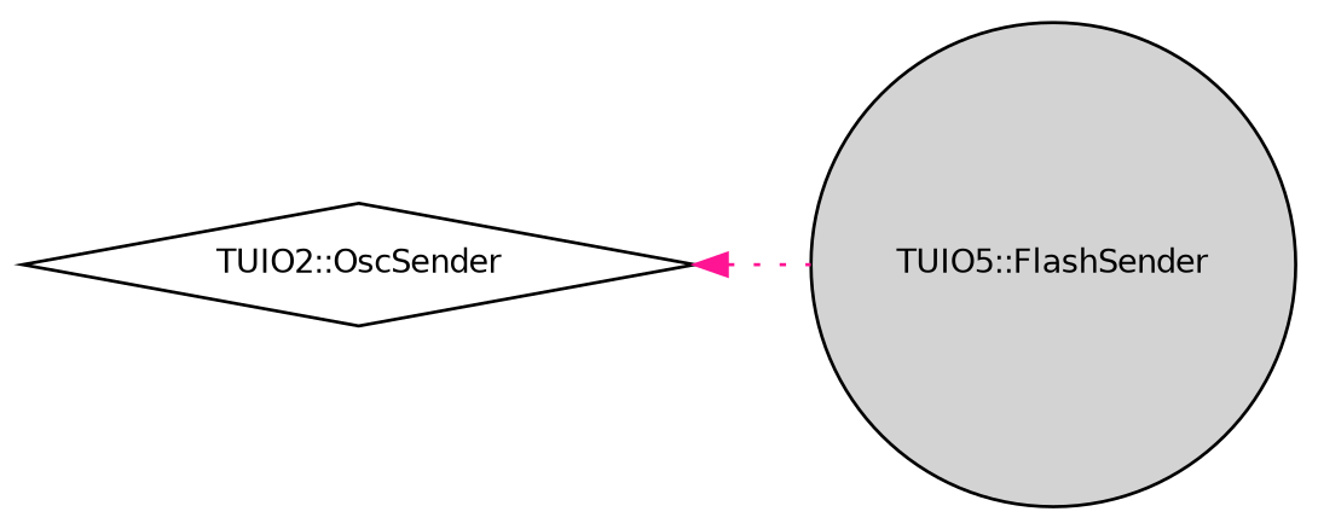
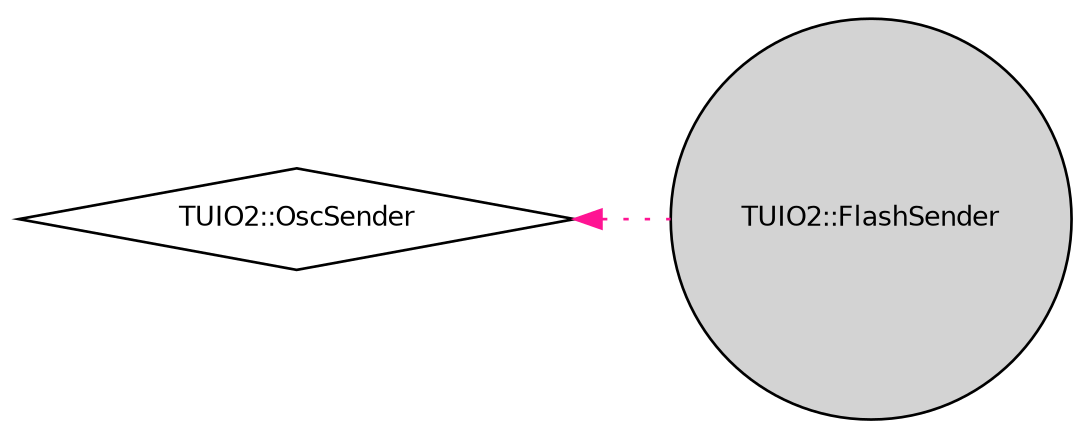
  digraph {
    rankdir=LR
    node [color=black fontname=Helvetica fontsize=10 style=filled]
-   n1 [fillcolor=lightgrey fontcolor=black height=0.2 label="TUIO5::FlashSender" shape=circle width=0.4]
+   n1 [fillcolor=lightgrey fontcolor=black height=0.2 label="TUIO2::FlashSender" shape=circle width=0.4]
    n2 [fillcolor=white height=0.2 label="TUIO2::OscSender" shape=diamond width=0.4]
    n2 -> n1 [color=deeppink dir=back fontname=Helvetica fontsize=10 labelfontname=Helvetica labelfontsize=10 style=dotted]
  }
